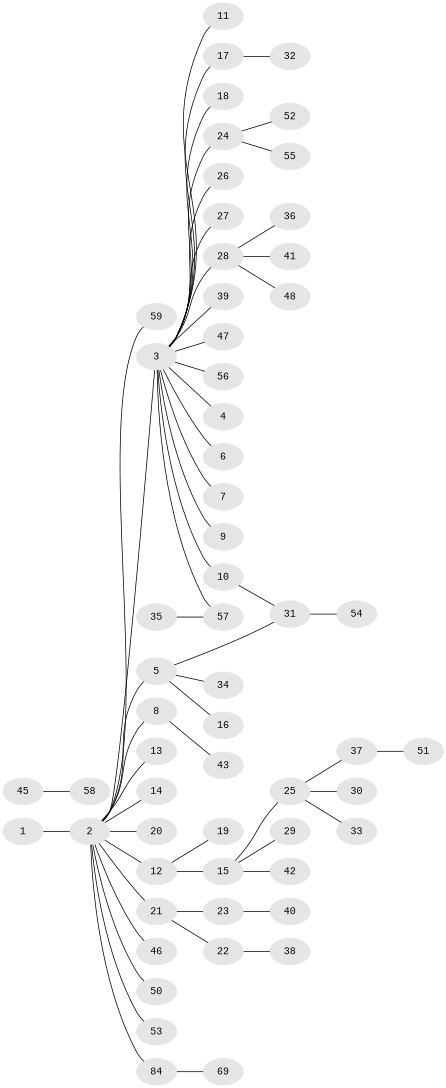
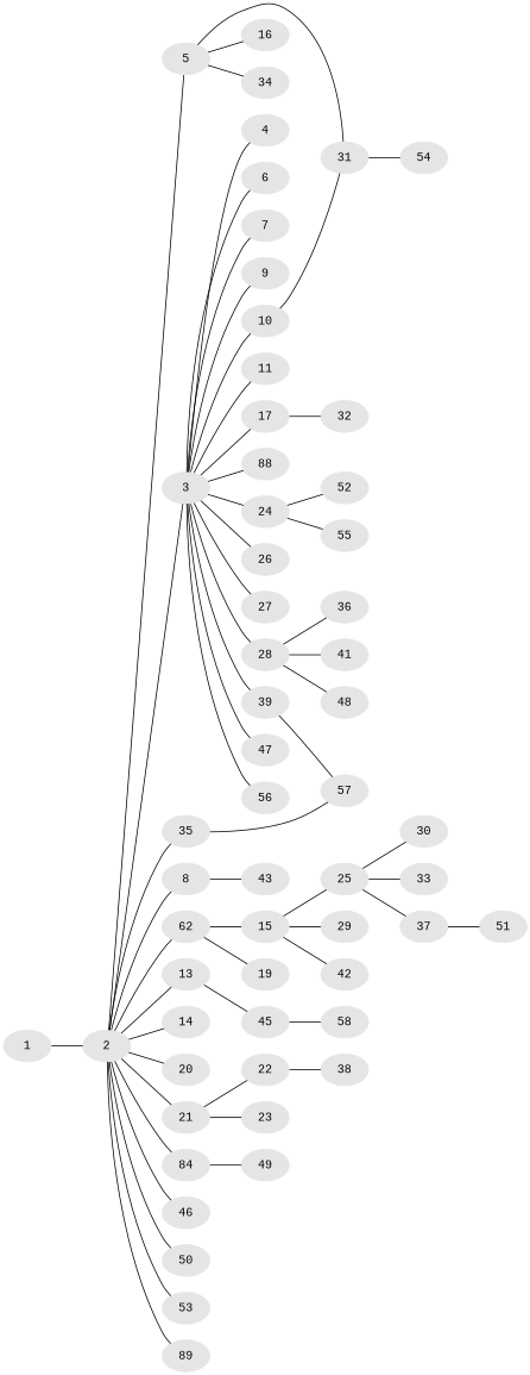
  graph {
    fontname="Liberation Mono"
    rankdir=LR
    node [color=gray90 fontname="Liberation Mono" style=filled]
    edge [fontname="Liberation Mono"]
    1
    2
    3
    5
    8
-   12
+   12 [label=62]
    13
    14
    20
    21
    35
    n12 [label=84]
    46
    50
    53
-   59
+   59 [label=89]
    4
    6
    7
    9
    10
    11
    17
-   18
+   18 [label=88]
    24
    26
    27
    28
    39
    47
    56
    57
    16
    31
    34
    43
    15
    19
    45
    22
    23
-   49 [label=69]
+   49
    32
    52
    55
    36
    41
    48
    54
    25
    29
    42
    58
    30
    33
    37
    38
-   40
    51
    1 -- 2
    2 -- 3
    2 -- 5
    2 -- 8
    2 -- 12
    2 -- 13
    2 -- 14
    2 -- 20
    2 -- 21
+   2 -- 35
    2 -- n12
    2 -- 46
    2 -- 50
    2 -- 53
    2 -- 59
    3 -- 4
    3 -- 6
    3 -- 7
    3 -- 9
    3 -- 10
    3 -- 11
    3 -- 17
    3 -- 18
    3 -- 24
    3 -- 26
    3 -- 27
    3 -- 28
    3 -- 39
    3 -- 47
    3 -- 56
-   3 -- 57
+   39 -- 57
    5 -- 16
    5 -- 31
    5 -- 34
    8 -- 43
    12 -- 15
    12 -- 19
+   13 -- 45
    21 -- 22
    21 -- 23
    35 -- 57
    n12 -- 49
    10 -- 31
    17 -- 32
    24 -- 52
    24 -- 55
    28 -- 36
    28 -- 41
    28 -- 48
    31 -- 54
    15 -- 25
    15 -- 29
    15 -- 42
    45 -- 58
    22 -- 38
-   23 -- 40
    25 -- 30
    25 -- 33
    25 -- 37
    37 -- 51
  }
